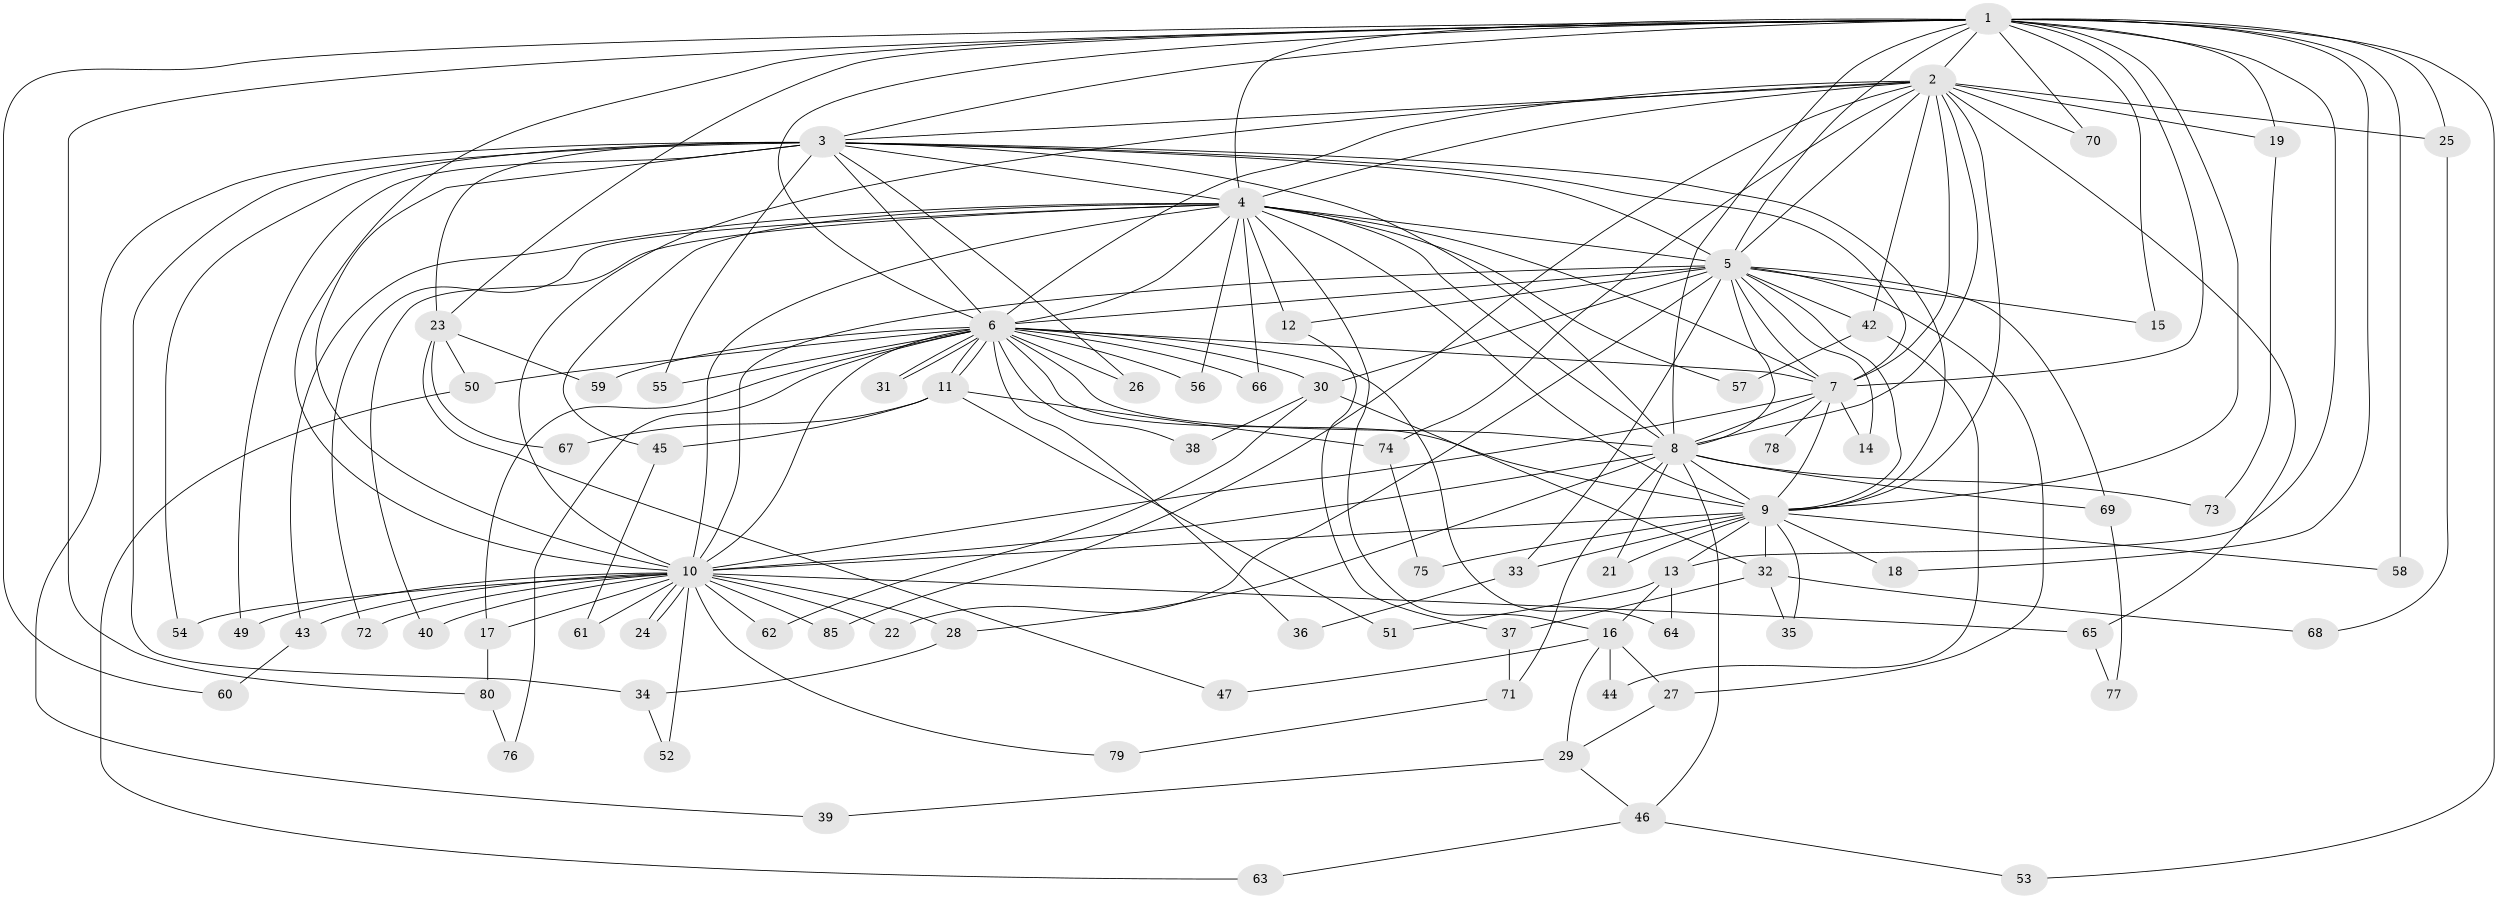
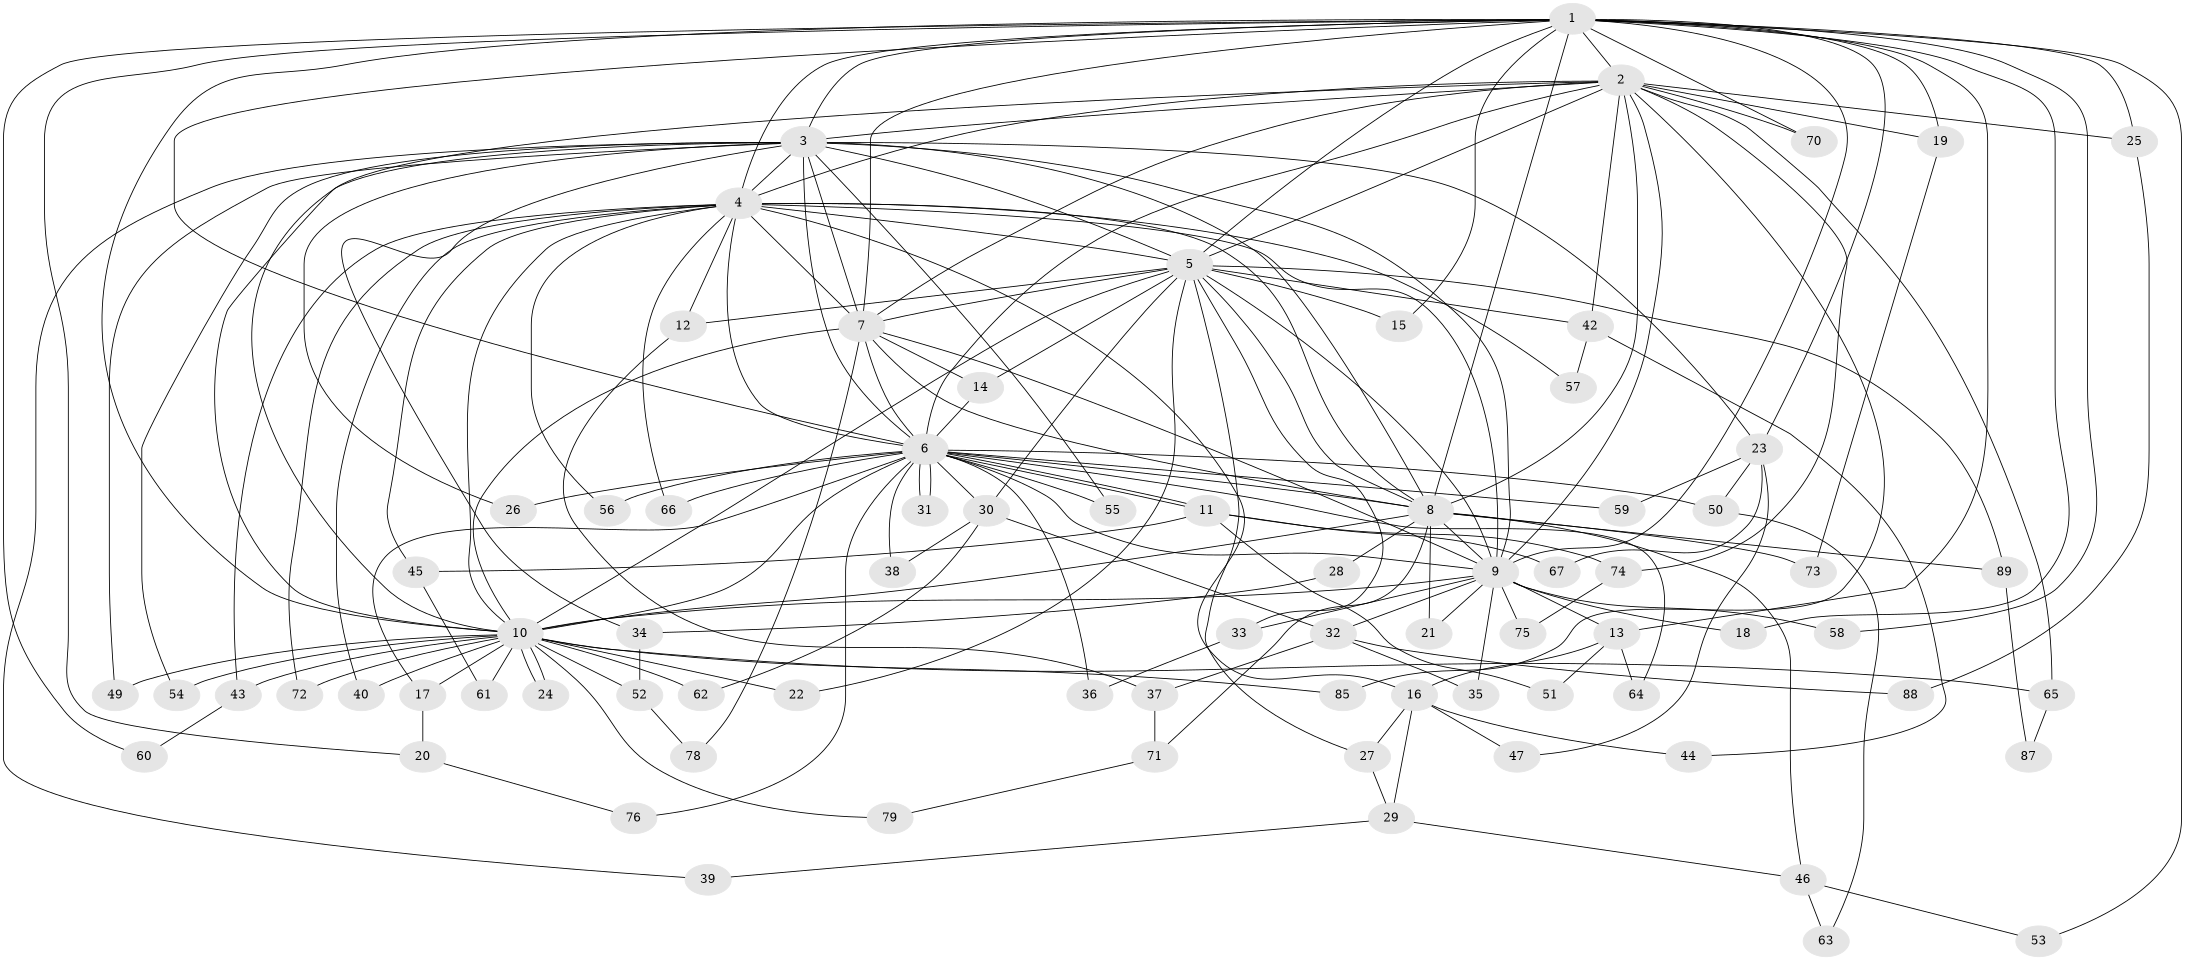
  graph {
    node [color=gray90 style=filled]
    1
    2
    3
    4
    5
    6
    7
    8
    9
    10
    13
    15
    18
    19
-   20 [label=80]
+   20
    23
    25
    53
    58
    60
    70
    42
    65
    74
    n25 [label=85]
    26
    34
    39
    49
    54
    55
    12
    16
    40
    43
    45
    56
    57
    66
    72
    14
    22
    27
    30
    33
-   69
+   69 [label=89]
    11
    17
    31
    36
    38
    50
    59
    64
    76
    78
    21
    28
    46
    71
    73
    32
    35
    75
    24
    52
    61
    62
    79
    51
    67
    47
-   68
+   68 [label=88]
    44
-   77
+   77 [label=87]
    37
    29
    63
    1 -- 2
    1 -- 3
    1 -- 4
    1 -- 5
    1 -- 6
    1 -- 7
    1 -- 8
    1 -- 9
    1 -- 10
    1 -- 13
    1 -- 15
    1 -- 18
    1 -- 19
    1 -- 20
    1 -- 23
    1 -- 25
    1 -- 53
    1 -- 58
    1 -- 60
    1 -- 70
    2 -- 3
    2 -- 4
    2 -- 5
    2 -- 6
    2 -- 7
    2 -- 8
    2 -- 9
    2 -- 10
    2 -- 19
    2 -- 25
    2 -- 70
    2 -- 42
    2 -- 65
    2 -- 74
    2 -- n25
    3 -- 4
    3 -- 5
    3 -- 6
    3 -- 7
    3 -- 8
    3 -- 9
    3 -- 10
    3 -- 23
    3 -- 26
    3 -- 34
    3 -- 39
    3 -- 49
    3 -- 54
    3 -- 55
    4 -- 5
    4 -- 6
    4 -- 7
    4 -- 8
    4 -- 9
    4 -- 10
    4 -- 12
    4 -- 16
    4 -- 40
    4 -- 43
    4 -- 45
    4 -- 56
    4 -- 57
    4 -- 66
    4 -- 72
-   5 -- 6
+   14 -- 6
    5 -- 7
    5 -- 8
    5 -- 9
    5 -- 10
    5 -- 15
    5 -- 42
    5 -- 12
    5 -- 14
    5 -- 22
    5 -- 27
    5 -- 30
    5 -- 33
    5 -- 69
    6 -- 7
    6 -- 8
    6 -- 9
    6 -- 10
    6 -- 26
    6 -- 55
    6 -- 56
    6 -- 66
    6 -- 30
    6 -- 11
    6 -- 11
    6 -- 17
    6 -- 31
    6 -- 31
    6 -- 36
    6 -- 38
    6 -- 50
    6 -- 59
    6 -- 64
    6 -- 76
    7 -- 8
    7 -- 9
    7 -- 10
    7 -- 14
    7 -- 78
    8 -- 9
    8 -- 10
    8 -- 69
    8 -- 21
    8 -- 28
    8 -- 46
    8 -- 71
    8 -- 73
    9 -- 10
    9 -- 13
    9 -- 18
    9 -- 58
    9 -- 33
    9 -- 21
    9 -- 32
    9 -- 35
    9 -- 75
    10 -- 65
    10 -- n25
    10 -- 49
    10 -- 54
    10 -- 40
    10 -- 43
    10 -- 72
    10 -- 22
    10 -- 17
-   10 -- 28
    10 -- 24
    10 -- 24
    10 -- 52
    10 -- 61
    10 -- 62
    10 -- 79
    13 -- 16
    13 -- 64
    13 -- 51
    19 -- 73
    20 -- 76
    23 -- 50
    23 -- 59
    23 -- 67
    23 -- 47
    25 -- 68
    42 -- 57
    42 -- 44
    65 -- 77
    74 -- 75
    34 -- 52
    12 -- 37
    16 -- 27
    16 -- 47
    16 -- 44
    16 -- 29
    43 -- 60
    45 -- 61
    27 -- 29
    30 -- 38
    30 -- 32
    30 -- 62
    33 -- 36
    69 -- 77
    11 -- 74
    11 -- 45
    11 -- 51
    11 -- 67
    17 -- 20
    50 -- 63
    28 -- 34
    46 -- 53
    46 -- 63
    71 -- 79
    32 -- 35
    32 -- 68
    32 -- 37
+   52 -- 78
    37 -- 71
    29 -- 39
    29 -- 46
  }
